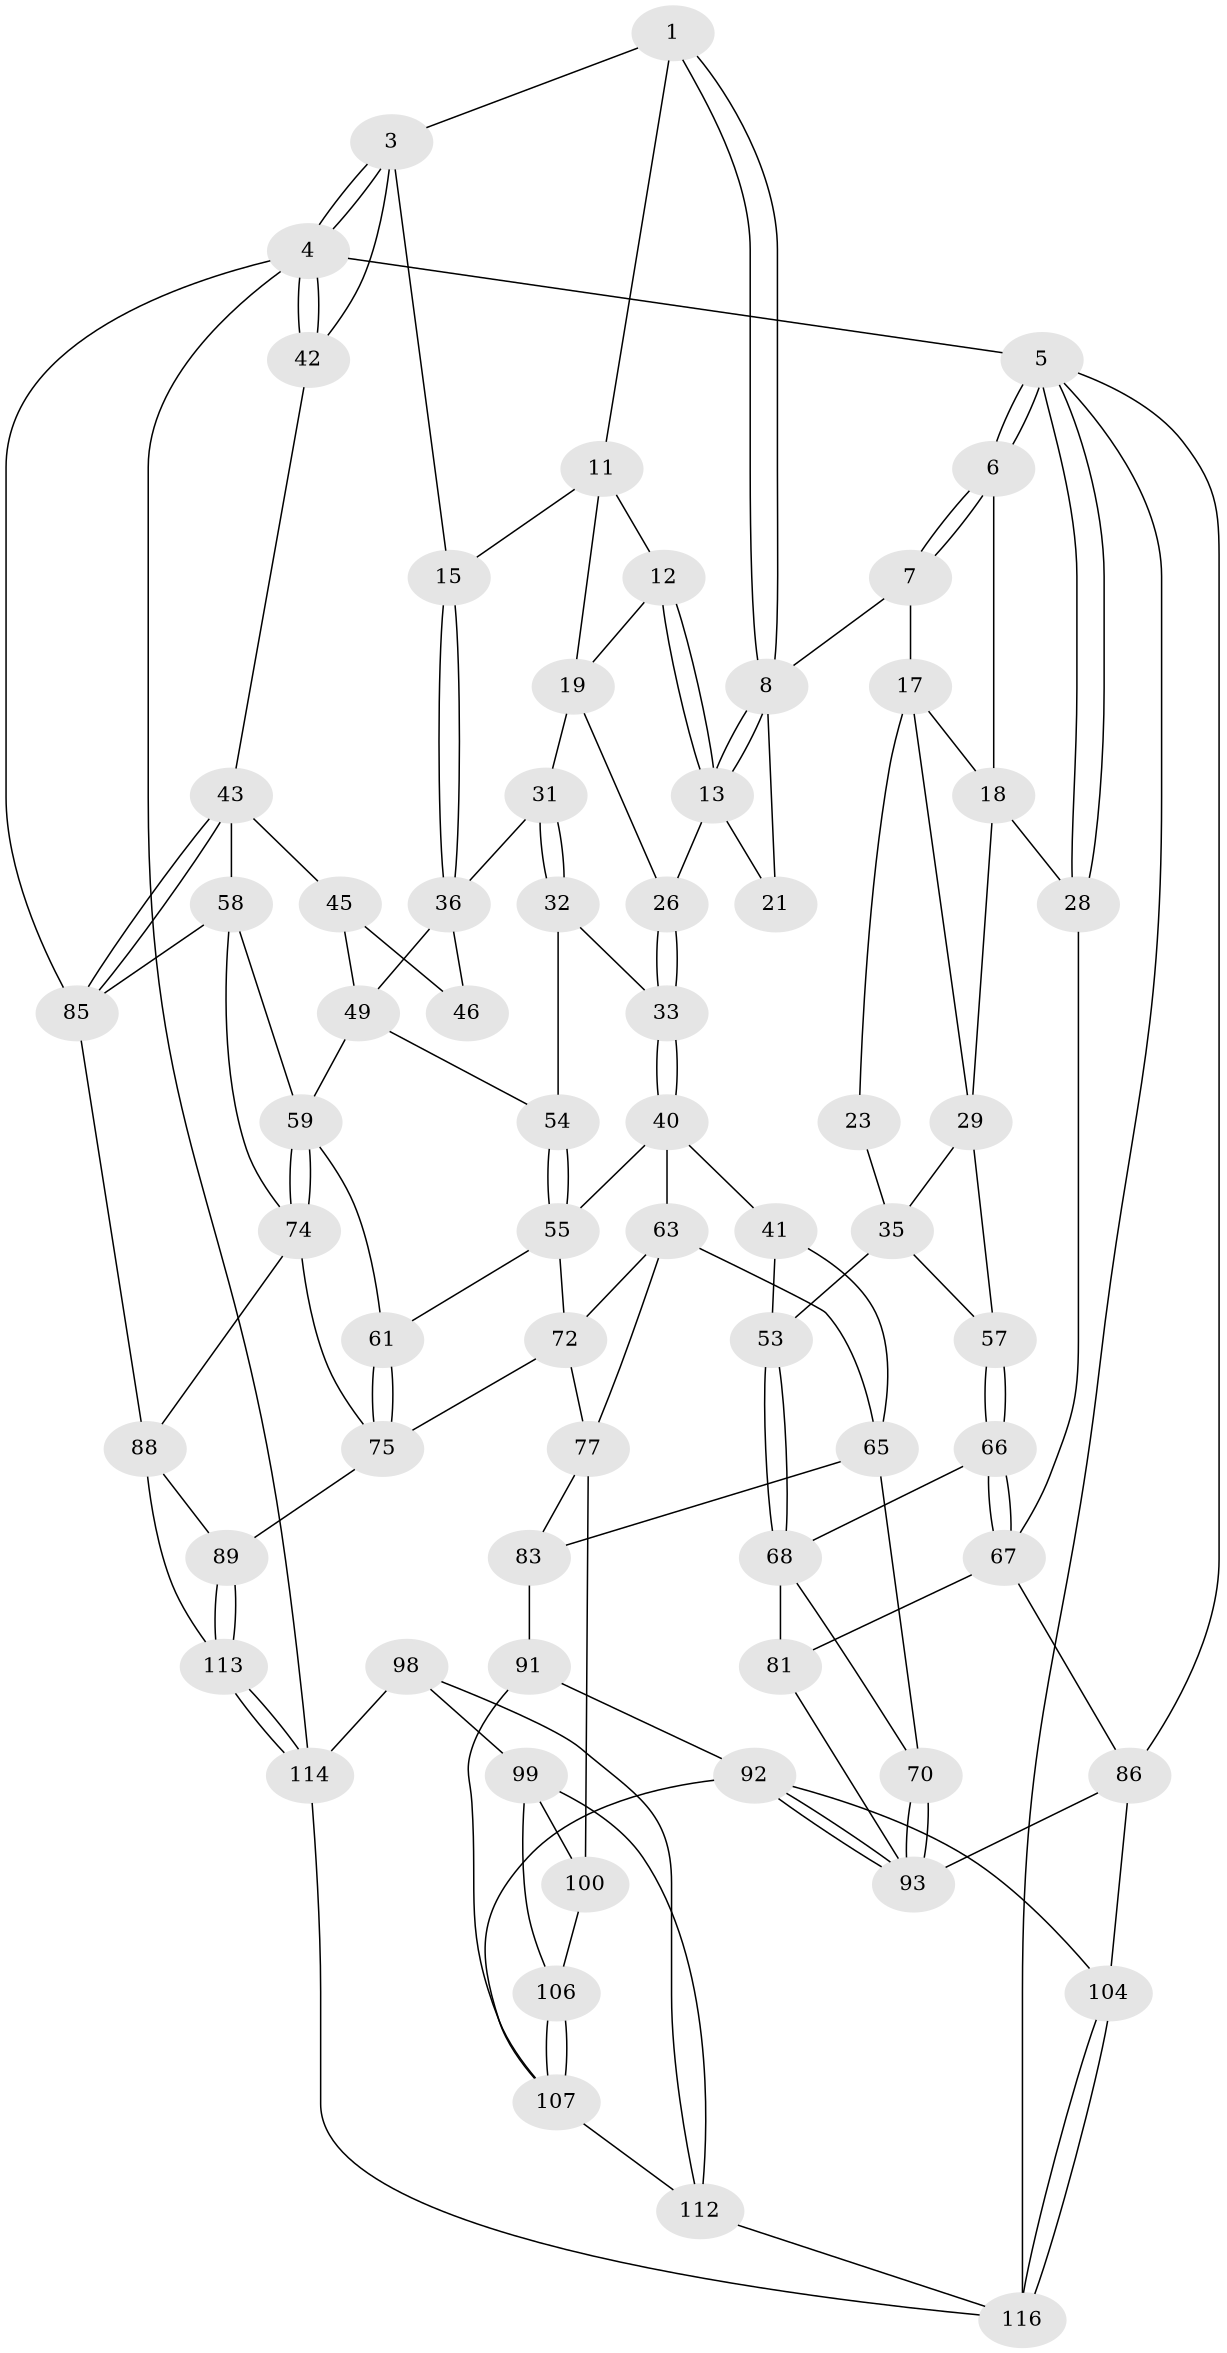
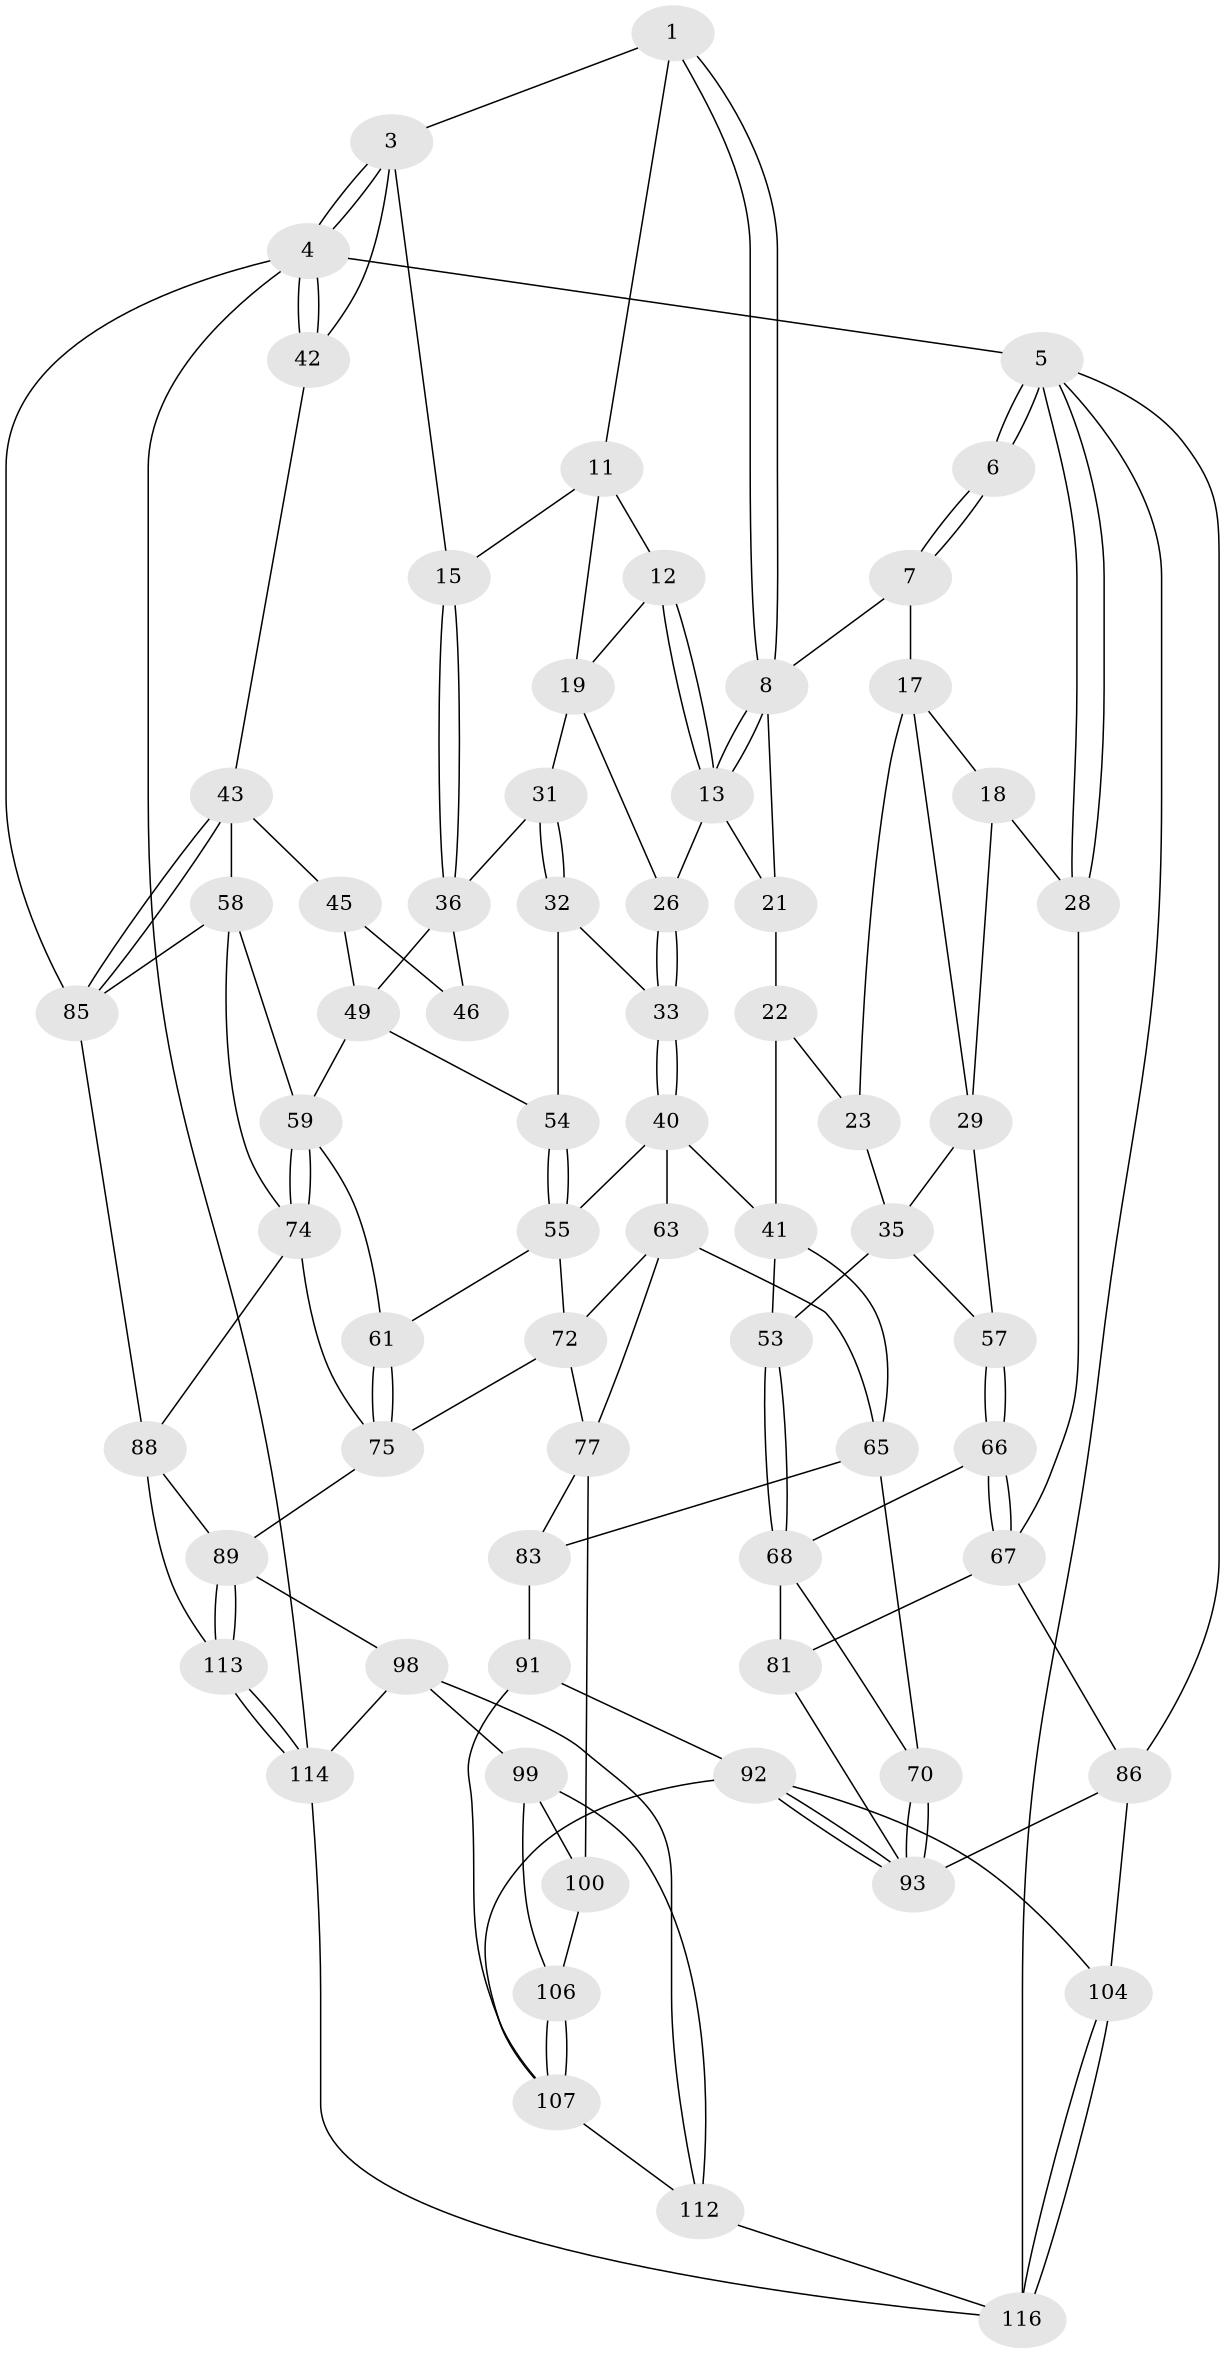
  graph {
    node [color=gray90 style=filled]
    1 [super="+2"]
    3 [super="+14"]
    8 [super="+9"]
    11 [super="+16"]
    4 [super="+97"]
    15
    42
    13 [super="+25"]
    21
    12
    19 [super="+20"]
    5 [super="+87"]
    85 [super="+95"]
    114 [super="+117"]
    36 [super="+37"]
    43 [super="+44"]
    6
    28
    86 [super="+102"]
    116 [super="+118"]
    88 [super="+96"]
    7 [super="+10"]
    18 [super="+27"]
    67 [super="+82"]
    93 [super="+94"]
    104
    17 [super="+24"]
    29 [super="+30"]
    23 [super="+34"]
    26
+   22 [super="+39"]
    31 [super="+38"]
    33
    46
    49 [super="+50"]
    35 [super="+54"]
    57
    32 [super="+47"]
    41 [super="+52"]
    53
    65 [super="+69"]
    40 [super="+56"]
    81
    66
    n45 [label=54]
    55 [super="+62"]
    63 [super="+64"]
    68 [super="+71"]
    59 [super="+60"]
    61
    72 [super="+73"]
    77 [super="+78"]
    70
    83 [super="+84"]
    45 [super="+48"]
    58 [super="+79"]
    74 [super="+80"]
    75 [super="+76"]
    89 [super="+90"]
    100 [super="+101"]
    91 [super="+105"]
    113
    98 [super="+111"]
    106 [super="+109"]
    92 [super="+103"]
    107 [super="+108"]
    99 [super="+110"]
    112 [super="+115"]
    1 -- 3
    1 -- 8
    1 -- 8
    1 -- 11
    3 -- 4
    3 -- 4
    3 -- 15
    3 -- 42
    8 -- 13
    8 -- 13
    8 -- 21
    11 -- 15
    11 -- 12
    11 -- 19
    4 -- 42
    4 -- 42
    4 -- 5 [weight=2]
    4 -- 85
    4 -- 114
    15 -- 36
    15 -- 36
    42 -- 43
    13 -- 21
    13 -- 26
+   21 -- 22
    12 -- 13
    12 -- 13
    12 -- 19
    19 -- 26
    19 -- 31
    5 -- 6
    5 -- 6
    5 -- 28
    5 -- 28
    5 -- 86
    5 -- 116
    85 -- 88
    114 -- 116
    36 -- 46
    36 -- 49
    43 -- 85
    43 -- 85
    43 -- 45
    43 -- 58
    6 -- 7
    6 -- 7
-   6 -- 18
    28 -- 67
    86 -- 93
    86 -- 104
    88 -- 89
    88 -- 113
    7 -- 8
    7 -- 17
    18 -- 28
    18 -- 29
    67 -- 86
    67 -- 81
    104 -- 116
    104 -- 116
    17 -- 18
    17 -- 29
    17 -- 23
    29 -- 35
    29 -- 57
    23 -- 35
    26 -- 33
    26 -- 33
+   22 -- 23 [weight=2]
+   22 -- 41
    31 -- 36
    31 -- 32 [weight=2]
    31 -- 32
    33 -- 40
    33 -- 40
    49 -- n45
    49 -- 59
    35 -- 57
    35 -- 53
    57 -- 66
    57 -- 66
    32 -- 33
    32 -- n45
    41 -- 53
    41 -- 65
    53 -- 68
    53 -- 68
    65 -- 70
    65 -- 83
    40 -- 41
    40 -- 55
    40 -- 63
    81 -- 93
    66 -- 67
    66 -- 67
    66 -- 68
    n45 -- 55
    n45 -- 55
    55 -- 61
    55 -- 72
    63 -- 65
    63 -- 72
    63 -- 77
    68 -- 81
    68 -- 70
    59 -- 61
    59 -- 74
    59 -- 74
    61 -- 75
    61 -- 75
    72 -- 77
    72 -- 75
    77 -- 83
    77 -- 100
    70 -- 93
    70 -- 93
    83 -- 91 [weight=2]
    45 -- 46 [weight=2]
    45 -- 49
    58 -- 85
    58 -- 59
    58 -- 74
    74 -- 88
    74 -- 75
    75 -- 89
    89 -- 113
    89 -- 113
+   89 -- 98
    100 -- 106 [weight=2]
    91 -- 92
    91 -- 107
    113 -- 114
    113 -- 114
    98 -- 114
    98 -- 99
    98 -- 112
    106 -- 107
    106 -- 107
    92 -- 93
    92 -- 93
    92 -- 104
    92 -- 107
    107 -- 112
    99 -- 100
    99 -- 106
    99 -- 112
    112 -- 116
  }
